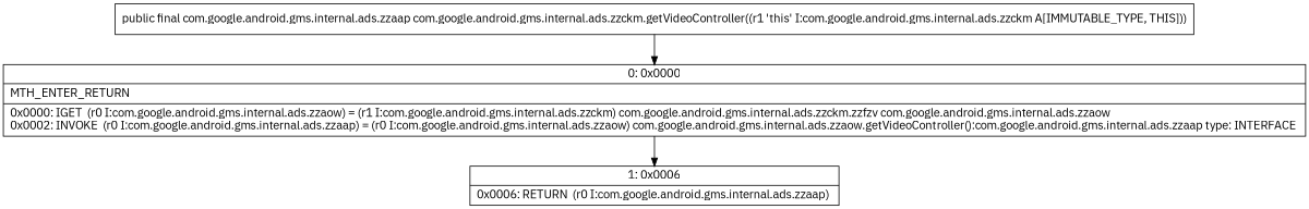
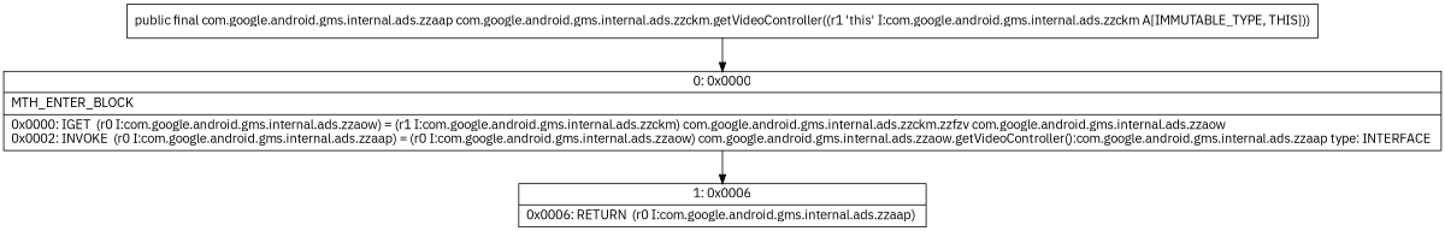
  digraph {
    fontname="IBM Plex Sans"
    node [shape=record fontname="IBM Plex Sans"]
    edge [fontname="IBM Plex Sans"]
-   n1 [label="{0\:\ 0x0000|MTH_ENTER_RETURN\l|0x0000: IGET  (r0 I:com.google.android.gms.internal.ads.zzaow) = (r1 I:com.google.android.gms.internal.ads.zzckm) com.google.android.gms.internal.ads.zzckm.zzfzv com.google.android.gms.internal.ads.zzaow \l0x0002: INVOKE  (r0 I:com.google.android.gms.internal.ads.zzaap) = (r0 I:com.google.android.gms.internal.ads.zzaow) com.google.android.gms.internal.ads.zzaow.getVideoController():com.google.android.gms.internal.ads.zzaap type: INTERFACE \l}"]
+   n1 [label="{0\:\ 0x0000|MTH_ENTER_BLOCK\l|0x0000: IGET  (r0 I:com.google.android.gms.internal.ads.zzaow) = (r1 I:com.google.android.gms.internal.ads.zzckm) com.google.android.gms.internal.ads.zzckm.zzfzv com.google.android.gms.internal.ads.zzaow \l0x0002: INVOKE  (r0 I:com.google.android.gms.internal.ads.zzaap) = (r0 I:com.google.android.gms.internal.ads.zzaow) com.google.android.gms.internal.ads.zzaow.getVideoController():com.google.android.gms.internal.ads.zzaap type: INTERFACE \l}"]
    n2 [label="{1\:\ 0x0006|0x0006: RETURN  (r0 I:com.google.android.gms.internal.ads.zzaap) \l}"]
    n3 [label="{public final com.google.android.gms.internal.ads.zzaap com.google.android.gms.internal.ads.zzckm.getVideoController((r1 'this' I:com.google.android.gms.internal.ads.zzckm A[IMMUTABLE_TYPE, THIS])) }"]
    n1 -> n2
    n3 -> n1
  }
